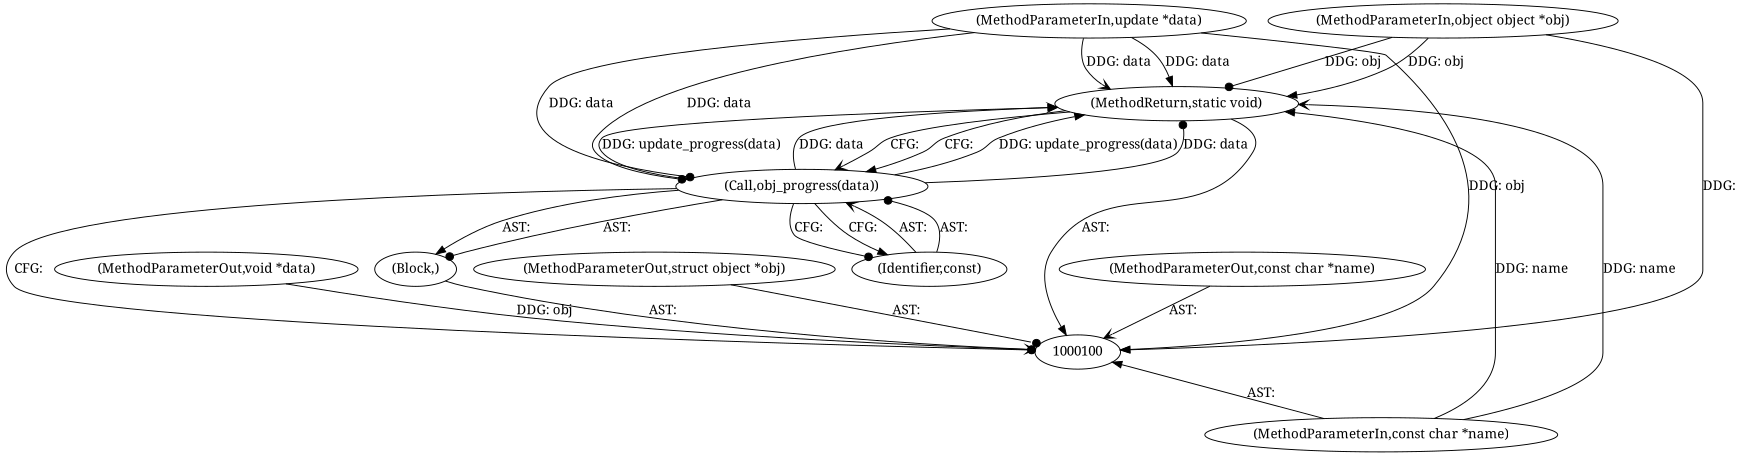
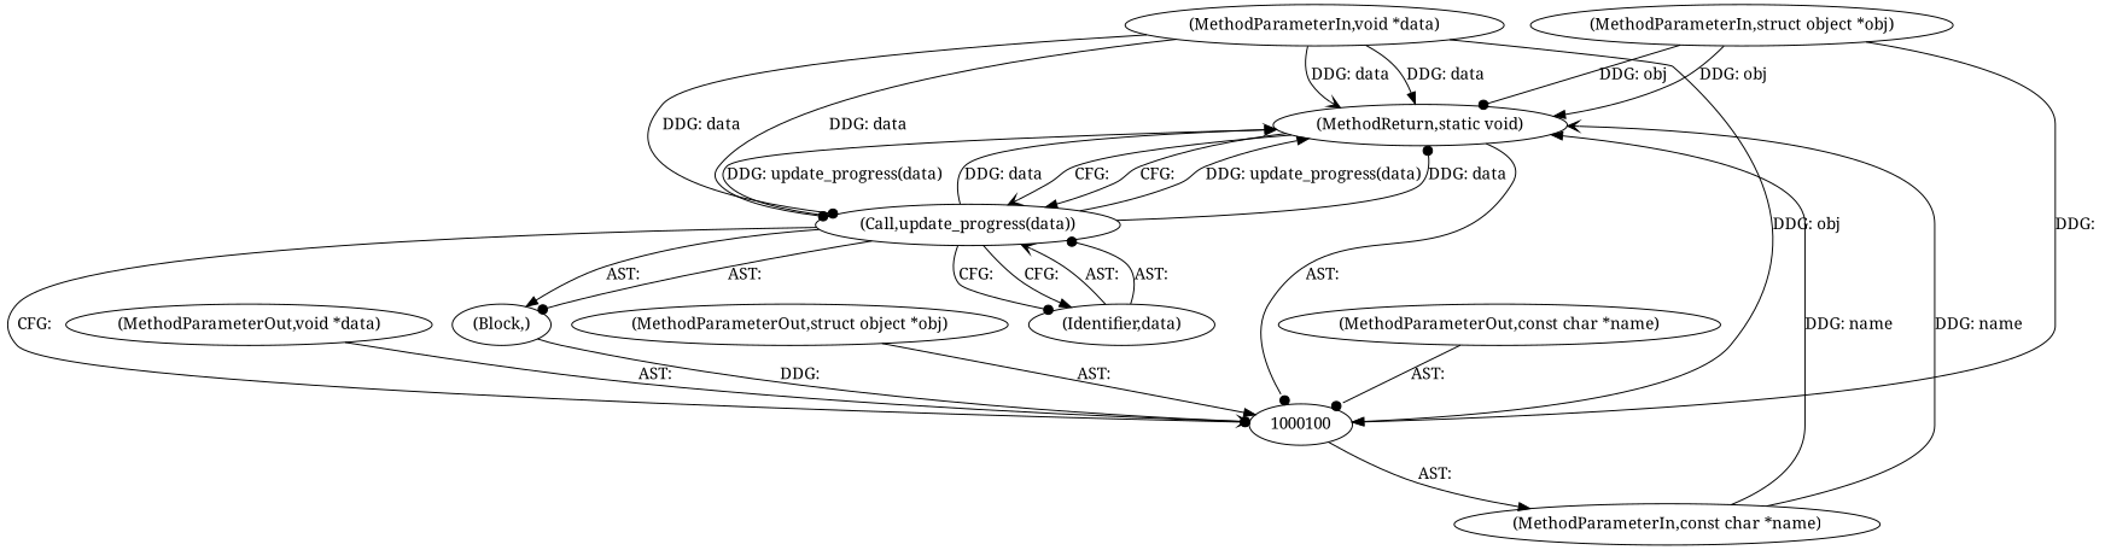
  digraph {
    fontname="Noto Serif"
    node [fontname="Noto Serif"]
    edge [arrowhead=normal fontname="Noto Serif"]
    n1 [label="(MethodReturn,static void)"]
-   n2 [label="(Call,obj_progress(data))"]
+   n2 [label="(Call,update_progress(data))"]
    1000100
    n4 [label="(Block,)"]
-   n5 [label="(Identifier,const)"]
-   n6 [label="(MethodParameterIn,object object *obj)"]
+   n5 [label="(Identifier,data)"]
+   n6 [label="(MethodParameterIn,struct object *obj)"]
    n7 [label="(MethodParameterOut,struct object *obj)"]
    n8 [label="(MethodParameterIn,const char *name)"]
    n9 [label="(MethodParameterOut,const char *name)"]
-   n10 [label="(MethodParameterIn,update *data)"]
+   n10 [label="(MethodParameterIn,void *data)"]
    n11 [label="(MethodParameterOut,void *data)"]
    n1 -> n2 [arrowhead=vee label="CFG: "]
    n1 -> n2 [label="CFG: "]
-   n1 -> 1000100 [label="AST: "]
+   n1 -> 1000100 [arrowhead=dot label="AST: "]
    n2 -> n1 [label="DDG: update_progress(data)"]
    n2 -> n1 [arrowhead=dot label="DDG: data"]
    n2 -> n1 [arrowhead=vee label="DDG: update_progress(data)"]
    n2 -> n1 [label="DDG: data"]
    n2 -> 1000100 [arrowhead=dot label="CFG: "]
    n2 -> n4 [arrowhead=dot label="AST: "]
    n2 -> n4 [label="AST: "]
    n2 -> n5 [arrowhead=dot label="CFG: "]
    n2 -> n5 [label="CFG: "]
-   n4 -> 1000100 [arrowhead=vee label="AST: "]
+   n4 -> 1000100 [arrowhead=vee label="DDG: "]
    n5 -> n2 [arrowhead=vee label="AST: "]
    n5 -> n2 [arrowhead=dot label="AST: "]
    n6 -> n1 [arrowhead=dot label="DDG: obj"]
    n6 -> n1 [label="DDG: obj"]
    n6 -> 1000100 [label="DDG: "]
-   n7 -> 1000100 [arrowhead=dot label="AST: "]
+   n7 -> 1000100 [label="AST: "]
    n8 -> n1 [arrowhead=vee label="DDG: name"]
    n8 -> n1 [label="DDG: name"]
-   n8 -> 1000100 [label="AST: "]
-   n9 -> 1000100 [arrowhead=vee label="AST: "]
+   1000100 -> n8 [label="AST: "]
+   n9 -> 1000100 [arrowhead=dot label="AST: "]
    n10 -> n1 [label="DDG: data"]
    n10 -> n1 [arrowhead=vee label="DDG: data"]
    n10 -> n2 [arrowhead=dot label="DDG: data"]
    n10 -> n2 [arrowhead=dot label="DDG: data"]
    n10 -> 1000100 [label="DDG: obj"]
-   n11 -> 1000100 [arrowhead=dot label="DDG: obj"]
+   n11 -> 1000100 [arrowhead=dot label="AST: "]
  }
